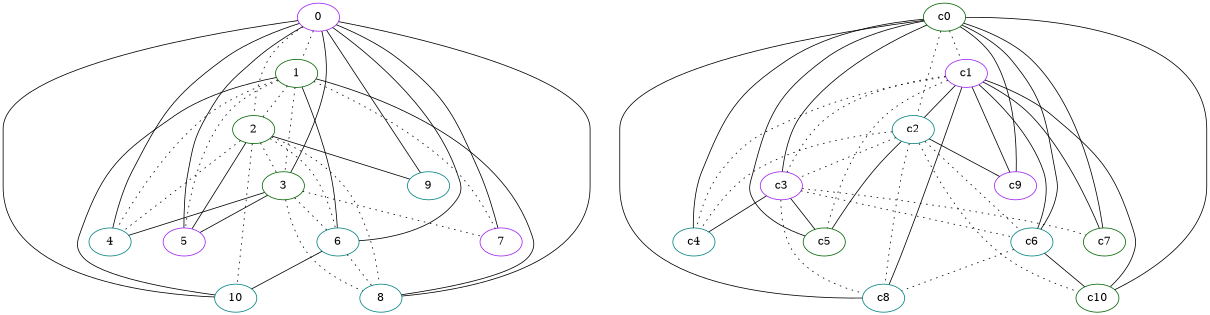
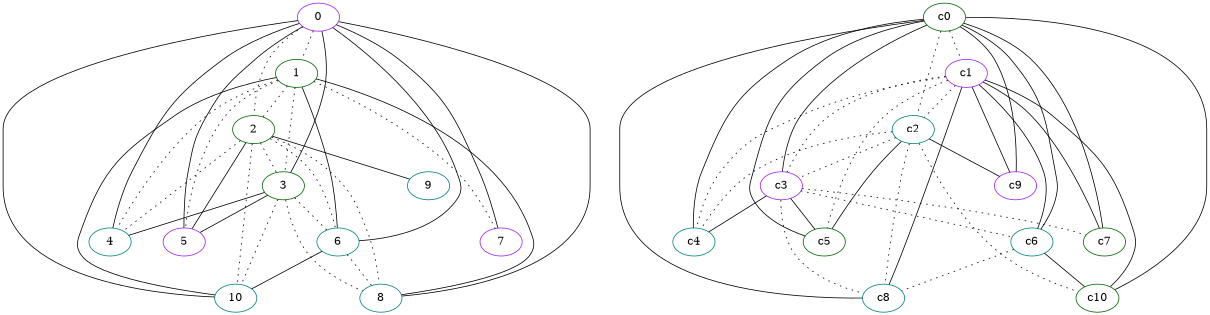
  graph {
    node [color=teal]
    n1 [color=purple label=0]
    n2 [color=darkgreen label=1]
    n3 [color=darkgreen label=2]
    n4 [color=darkgreen label=3]
    n5 [label=4]
    n6 [color=purple label=5]
    n7 [label=6]
    n8 [color=purple label=7]
    n9 [label=8]
    n10 [label=9]
    n11 [label=10]
    c0 [color=darkgreen]
    c1 [color=purple]
    c2
    c3 [color=purple]
    c4
    c5 [color=darkgreen]
    c6
    c7 [color=darkgreen]
    c8
    c9 [color=purple]
    c10 [color=darkgreen]
    n1 -- n2 [style=dotted]
    n1 -- n3 [style=dotted]
    n1 -- n4
    n1 -- n5
    n1 -- n6
    n1 -- n7
    n1 -- n8
    n1 -- n9
-   n1 -- n10
    n1 -- n11
    n2 -- n3 [style=dotted]
    n2 -- n4 [style=dotted]
    n2 -- n5 [style=dotted]
    n2 -- n6 [style=dotted]
    n2 -- n7
    n2 -- n8 [style=dotted]
    n2 -- n9
    n2 -- n11
    n3 -- n4 [style=dotted]
    n3 -- n5 [style=dotted]
    n3 -- n6
    n3 -- n7 [style=dotted]
    n3 -- n9 [style=dotted]
    n3 -- n10
    n3 -- n11 [style=dotted]
    n4 -- n5
    n4 -- n6
    n4 -- n7 [style=dotted]
-   n4 -- n8 [style=dotted]
+   n4 -- n11 [style=dotted]
    n4 -- n9 [style=dotted]
    n7 -- n9 [style=dotted]
    n7 -- n11
    c0 -- c1 [style=dotted]
    c0 -- c2 [style=dotted]
    c0 -- c3
    c0 -- c4
    c0 -- c5
    c0 -- c6
    c0 -- c7
    c0 -- c8
    c0 -- c9
    c0 -- c10
-   c1 -- c2 [style=solid]
+   c1 -- c2 [style=dotted]
    c1 -- c3 [style=dotted]
    c1 -- c4 [style=dotted]
    c1 -- c5 [style=dotted]
    c1 -- c6
    c1 -- c7 [style=solid]
    c1 -- c8
    c1 -- c9
    c1 -- c10
    c2 -- c3 [style=dotted]
    c2 -- c4 [style=dotted]
    c2 -- c5
-   c2 -- c6 [style=dotted]
    c2 -- c8 [style=dotted]
    c2 -- c9
    c2 -- c10 [style=dotted]
    c3 -- c4
    c3 -- c5
    c3 -- c6 [style=dotted]
    c3 -- c7 [style=dotted]
    c3 -- c8 [style=dotted]
    c6 -- c8 [style=dotted]
    c6 -- c10
  }
